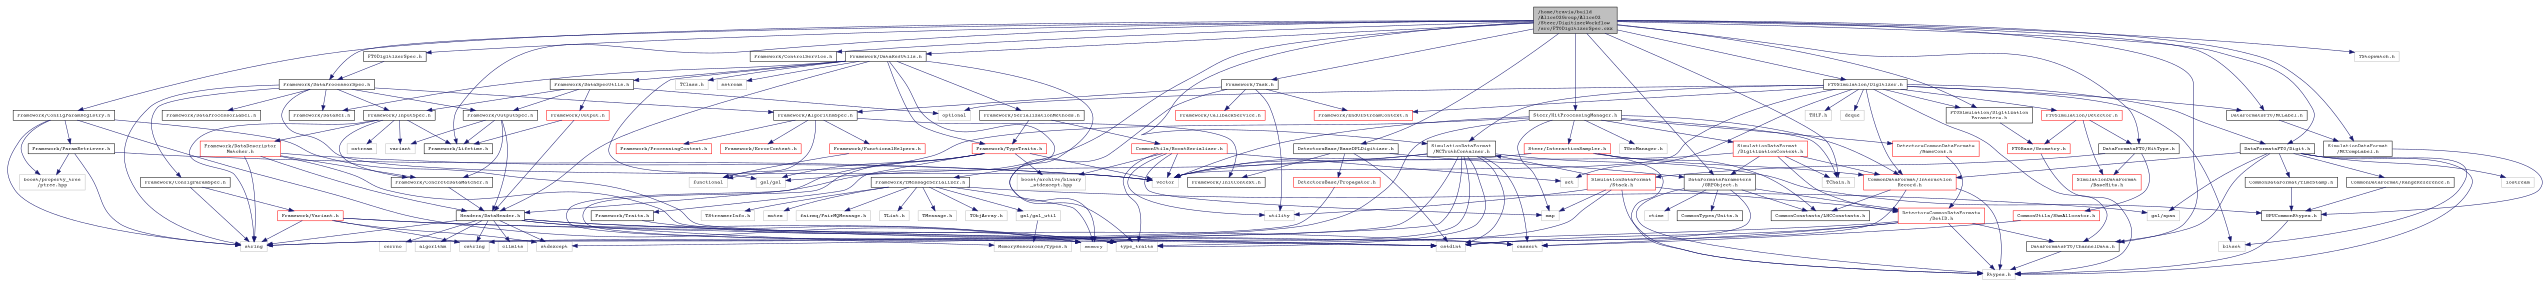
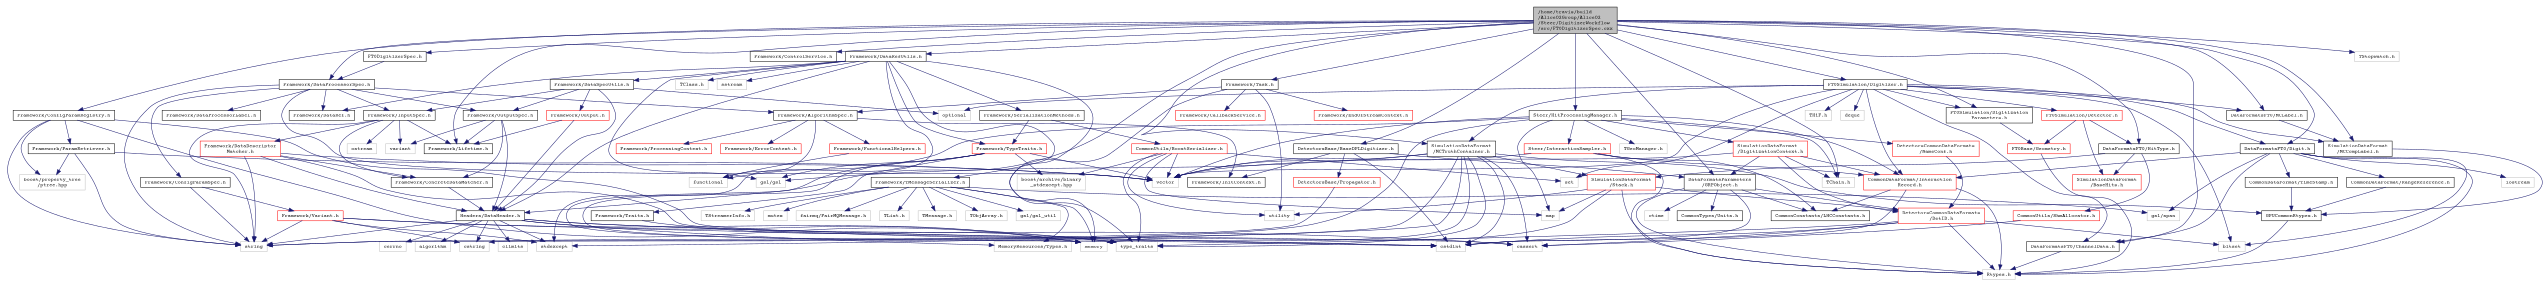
  digraph {
    fontname="Courier Prime"
    node [color=grey75 fontname="Courier Prime" fontsize=10 shape=record]
    edge [color=midnightblue fontname="Courier Prime" fontsize=10 labelfontname=Helvetica labelfontsize=10 style=solid]
    n1 [color=black fillcolor=grey75 fontcolor=black height=0.2 label="/home/travis/build\l/AliceO2Group/AliceO2\l/Steer/DigitizerWorkflow\l/src/FT0DigitizerSpec.cxx" style=filled width=0.4]
    n2 [color=black height=0.2 label="FT0DigitizerSpec.h" width=0.4]
    n3 [color=black height=0.2 label="Framework/DataProcessorSpec.h" width=0.4]
    n4 [color=black height=0.2 label="Framework/Lifetime.h" width=0.4]
    n5 [color=black height=0.2 label="Headers/DataHeader.h" width=0.4]
    n6 [color=black height=0.2 label="Framework/ControlService.h" width=0.4]
    n7 [color=black height=0.2 label="Framework/ConfigParamRegistry.h" width=0.4]
    n8 [color=black height=0.2 label="Framework/DataRefUtils.h" width=0.4]
    n9 [color=black height=0.2 label="Steer/HitProcessingManager.h" width=0.4]
    n10 [height=0.2 label="TChain.h" width=0.4]
    n11 [color=black height=0.2 label="DataFormatsParameters\l/GRPObject.h" width=0.4]
    n12 [color=black height=0.2 label="FT0Simulation/Digitizer.h" width=0.4]
    n13 [color=black height=0.2 label="DataFormatsFT0/Digit.h" width=0.4]
    n14 [color=black height=0.2 label="DataFormatsFT0/ChannelData.h" width=0.4]
    n15 [color=black height=0.2 label="DataFormatsFT0/MCLabel.h" width=0.4]
    n16 [color=black height=0.2 label="SimulationDataFormat\l/MCCompLabel.h" width=0.4]
    n17 [color=black height=0.2 label="DataFormatsFT0/HitType.h" width=0.4]
    n18 [color=black height=0.2 label="SimulationDataFormat\l/MCTruthContainer.h" width=0.4]
    n19 [color=black height=0.2 label="FT0Simulation/Digitization\lParameters.h" width=0.4]
    n20 [color=black height=0.2 label="Framework/Task.h" width=0.4]
    n21 [color=black height=0.2 label="DetectorsBase/BaseDPLDigitizer.h" width=0.4]
    n22 [height=0.2 label="TStopwatch.h" width=0.4]
    n23 [color=black height=0.2 label="Framework/AlgorithmSpec.h" width=0.4]
    n24 [color=black height=0.2 label="Framework/ConfigParamSpec.h" width=0.4]
    n25 [height=0.2 label=string width=0.4]
    n26 [color=black height=0.2 label="Framework/DataProcessorLabel.h" width=0.4]
    n27 [color=black height=0.2 label="Framework/DataRef.h" width=0.4]
    n28 [color=black height=0.2 label="Framework/InputSpec.h" width=0.4]
    n29 [height=0.2 label=vector width=0.4]
    n30 [color=black height=0.2 label="Framework/OutputSpec.h" width=0.4]
    n31 [height=0.2 label=cstring width=0.4]
    n32 [height=0.2 label=cstdint width=0.4]
    n33 [height=0.2 label=stdexcept width=0.4]
    n34 [height=0.2 label=memory width=0.4]
    n35 [height=0.2 label=cassert width=0.4]
    n36 [height=0.2 label=algorithm width=0.4]
    n37 [height=0.2 label=climits width=0.4]
    n38 [height=0.2 label="MemoryResources/Types.h" width=0.4]
    n39 [height=0.2 label=cerrno width=0.4]
    n40 [color=black height=0.2 label="Framework/ParamRetriever.h" width=0.4]
    n41 [height=0.2 label="boost/property_tree\l/ptree.hpp" width=0.4]
    n42 [height=0.2 label=type_traits width=0.4]
    n43 [color=black height=0.2 label="Framework/TMessageSerializer.h" width=0.4]
    n44 [color=black height=0.2 label="Framework/SerializationMethods.h" width=0.4]
    n45 [color=red height=0.2 label="Framework/TypeTraits.h" width=0.4]
    n46 [height=0.2 label="gsl/gsl" width=0.4]
    n47 [color=black height=0.2 label="Framework/DataSpecUtils.h" width=0.4]
    n48 [height=0.2 label="TClass.h" width=0.4]
    n49 [height=0.2 label=sstream width=0.4]
    n50 [height=0.2 label=functional width=0.4]
    n51 [height=0.2 label=map width=0.4]
    n52 [color=red height=0.2 label="CommonDataFormat/Interaction\lRecord.h" width=0.4]
    n53 [color=red height=0.2 label="SimulationDataFormat\l/DigitizationContext.h" width=0.4]
    n54 [color=red height=0.2 label="Steer/InteractionSampler.h" width=0.4]
    n55 [color=red height=0.2 label="DetectorsCommonDataFormats\l/NameConf.h" width=0.4]
    n56 [height=0.2 label="TGeoManager.h" width=0.4]
    n57 [height=0.2 label="Rtypes.h" width=0.4]
    n58 [color=black height=0.2 label="CommonConstants/LHCConstants.h" width=0.4]
    n59 [color=red height=0.2 label="DetectorsCommonDataFormats\l/DetID.h" width=0.4]
    n60 [height=0.2 label=ctime width=0.4]
    n61 [color=black height=0.2 label="CommonTypes/Units.h" width=0.4]
    n62 [height=0.2 label=set width=0.4]
    n63 [height=0.2 label=optional width=0.4]
    n64 [height=0.2 label=bitset width=0.4]
    n65 [color=red height=0.2 label="FT0Simulation/Detector.h" width=0.4]
    n66 [height=0.2 label="TH1F.h" width=0.4]
    n67 [height=0.2 label=deque width=0.4]
    n68 [height=0.2 label="gsl/span" width=0.4]
    n69 [color=black height=0.2 label="CommonDataFormat/RangeReference.h" width=0.4]
    n70 [color=black height=0.2 label="CommonDataFormat/TimeStamp.h" width=0.4]
    n71 [height=0.2 label=iostream width=0.4]
    n72 [color=black height=0.2 label="GPUCommonRtypes.h" width=0.4]
    n73 [color=red height=0.2 label="SimulationDataFormat\l/BaseHits.h" width=0.4]
    n74 [color=red height=0.2 label="SimulationDataFormat\l/Stack.h" width=0.4]
    n75 [color=red height=0.2 label="CommonUtils/ShmAllocator.h" width=0.4]
    n76 [color=red height=0.2 label="FT0Base/Geometry.h" width=0.4]
    n77 [height=0.2 label=utility width=0.4]
    n78 [color=red height=0.2 label="Framework/CallbackService.h" width=0.4]
    n79 [color=red height=0.2 label="Framework/EndOfStreamContext.h" width=0.4]
    n80 [color=black height=0.2 label="Framework/InitContext.h" width=0.4]
    n81 [color=red height=0.2 label="DetectorsBase/Propagator.h" width=0.4]
    n82 [color=red height=0.2 label="Framework/ProcessingContext.h" width=0.4]
    n83 [color=red height=0.2 label="Framework/ErrorContext.h" width=0.4]
    n84 [color=red height=0.2 label="Framework/FunctionalHelpers.h" width=0.4]
    n85 [color=red height=0.2 label="Framework/Variant.h" width=0.4]
    n86 [color=black height=0.2 label="Framework/ConcreteDataMatcher.h" width=0.4]
    n87 [color=red height=0.2 label="Framework/DataDescriptor\lMatcher.h" width=0.4]
    n88 [height=0.2 label=variant width=0.4]
    n89 [height=0.2 label=ostream width=0.4]
    n90 [height=0.2 label="fairmq/FairMQMessage.h" width=0.4]
    n91 [height=0.2 label="TList.h" width=0.4]
    n92 [height=0.2 label="TMessage.h" width=0.4]
    n93 [height=0.2 label="TObjArray.h" width=0.4]
    n94 [height=0.2 label="TStreamerInfo.h" width=0.4]
    n95 [height=0.2 label="gsl/gsl_util" width=0.4]
    n96 [height=0.2 label=mutex width=0.4]
    n97 [color=red height=0.2 label="CommonUtils/BoostSerializer.h" width=0.4]
    n98 [color=black height=0.2 label="Framework/Traits.h" width=0.4]
    n99 [height=0.2 label="boost/archive/binary\l_stdexcept.hpp" width=0.4]
    n100 [color=red height=0.2 label="Framework/Output.h" width=0.4]
    n1 -> n2
    n1 -> n3
    n1 -> n4
    n1 -> n5
    n1 -> n6
    n1 -> n7
    n1 -> n8
    n1 -> n9
    n1 -> n10
    n1 -> n11
    n1 -> n12
    n1 -> n13
    n1 -> n14
    n1 -> n15
    n1 -> n16
    n1 -> n17
    n1 -> n18
    n1 -> n19
    n1 -> n20
    n1 -> n21
    n1 -> n22
    n2 -> n3
    n3 -> n23
    n3 -> n24
    n3 -> n25
    n3 -> n26
    n3 -> n27
    n3 -> n28
    n3 -> n29
    n3 -> n30
    n5 -> n25
    n5 -> n31
    n5 -> n32
    n5 -> n33
    n5 -> n34
    n5 -> n35
    n5 -> n36
    n5 -> n37
    n5 -> n38
    n5 -> n39
    n7 -> n25
    n7 -> n34
    n7 -> n35
    n7 -> n40
    n7 -> n41
    n8 -> n5
    n8 -> n27
+   n8 -> n33
    n8 -> n42
    n8 -> n43
    n8 -> n44
    n8 -> n45
    n8 -> n46
    n8 -> n47
    n8 -> n48
    n8 -> n49
    n9 -> n10
    n9 -> n25
    n9 -> n29
    n9 -> n50
    n9 -> n51
    n9 -> n52
    n9 -> n53
    n9 -> n54
    n9 -> n55
    n9 -> n56
    n11 -> n32
    n11 -> n57
    n11 -> n58
    n11 -> n59
    n11 -> n60
    n11 -> n61
    n12 -> n13
    n12 -> n14
    n12 -> n15
-   n12 -> n79
+   n12 -> n16
    n12 -> n18
    n12 -> n19
    n12 -> n29
    n12 -> n52
    n12 -> n62
    n12 -> n63
    n12 -> n64
    n12 -> n65
    n12 -> n66
    n12 -> n67
    n13 -> n14
    n13 -> n52
    n13 -> n57
    n13 -> n64
    n13 -> n68
    n13 -> n69
    n13 -> n70
    n13 -> n71
    n14 -> n57
    n15 -> n16
    n16 -> n72
    n17 -> n73
    n17 -> n74
    n17 -> n75
    n18 -> n29
    n18 -> n31
    n18 -> n32
    n18 -> n33
    n18 -> n34
    n18 -> n35
    n18 -> n42
    n18 -> n46
    n18 -> n72
    n19 -> n76
    n20 -> n23
    n20 -> n34
    n20 -> n77
    n20 -> n78
    n20 -> n79
    n21 -> n11
    n21 -> n32
    n21 -> n80
    n21 -> n81
    n23 -> n50
    n23 -> n80
    n23 -> n82
    n23 -> n83
    n23 -> n84
    n24 -> n25
    n24 -> n85
    n28 -> n4
    n28 -> n25
    n28 -> n86
    n28 -> n87
    n28 -> n88
    n28 -> n89
    n30 -> n4
    n30 -> n5
    n30 -> n86
    n30 -> n88
    n40 -> n25
    n40 -> n29
    n40 -> n41
    n43 -> n34
-   n95 -> n38
+   n43 -> n38
    n43 -> n68
    n43 -> n90
    n43 -> n91
    n43 -> n92
    n43 -> n93
    n43 -> n94
    n43 -> n95
    n43 -> n96
    n44 -> n45
    n44 -> n97
    n45 -> n29
    n45 -> n34
    n45 -> n42
    n45 -> n46
    n45 -> n98
    n45 -> n99
+   n47 -> n5
    n47 -> n28
    n47 -> n30
    n47 -> n63
    n47 -> n100
    n52 -> n32
    n52 -> n57
    n52 -> n58
    n53 -> n10
    n53 -> n11
    n53 -> n29
    n53 -> n52
    n53 -> n59
    n54 -> n29
    n54 -> n52
    n54 -> n57
    n54 -> n58
    n55 -> n59
    n59 -> n32
    n59 -> n35
    n59 -> n42
    n59 -> n57
-   n59 -> n14
+   n59 -> n64
    n65 -> n17
    n65 -> n73
    n65 -> n76
    n69 -> n72
    n70 -> n72
    n72 -> n57
-   n74 -> n18
+   n18 -> n74
    n74 -> n34
    n74 -> n51
    n74 -> n57
    n74 -> n59
    n74 -> n77
    n75 -> n35
    n76 -> n57
    n81 -> n25
    n84 -> n50
    n85 -> n25
    n85 -> n31
    n85 -> n32
    n85 -> n33
    n85 -> n42
    n86 -> n5
    n87 -> n5
    n87 -> n25
    n87 -> n29
    n87 -> n32
    n87 -> n86
    n97 -> n29
    n97 -> n42
    n97 -> n51
    n97 -> n62
    n97 -> n77
    n97 -> n99
    n98 -> n42
    n100 -> n4
    n100 -> n5
  }
